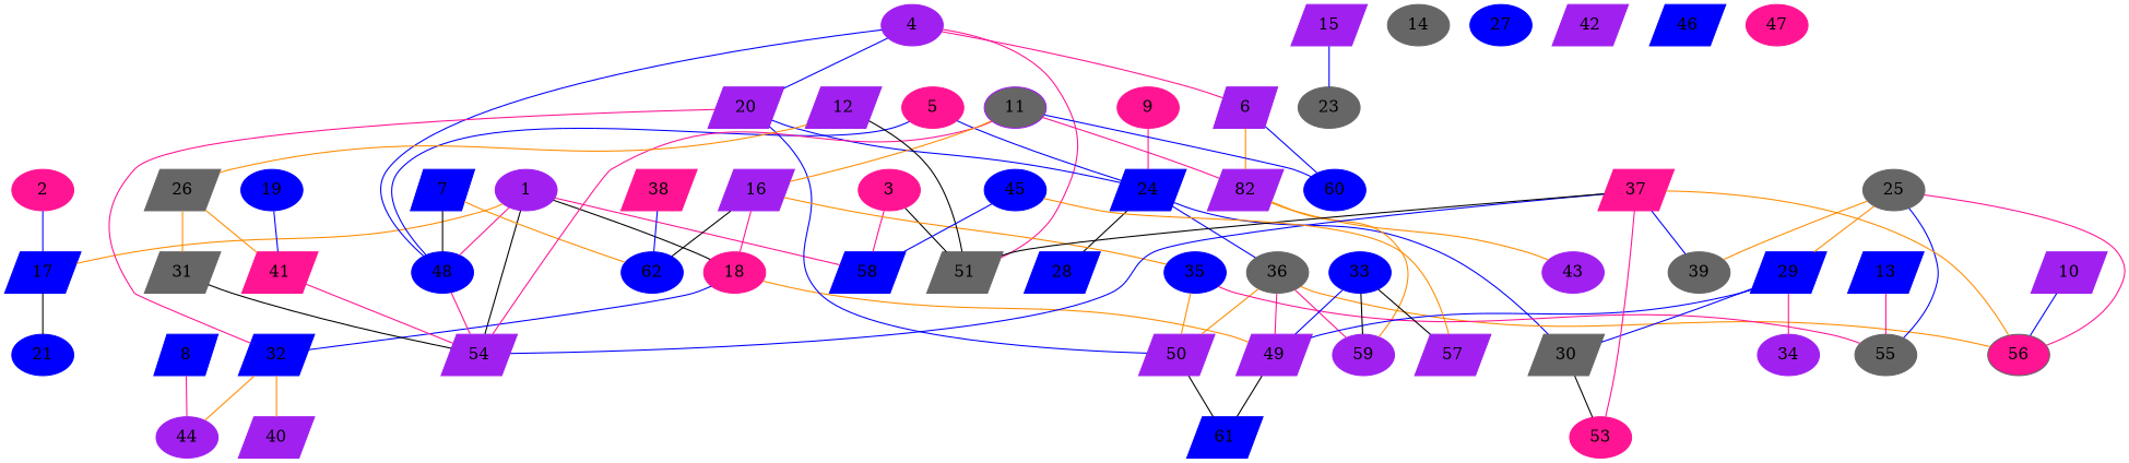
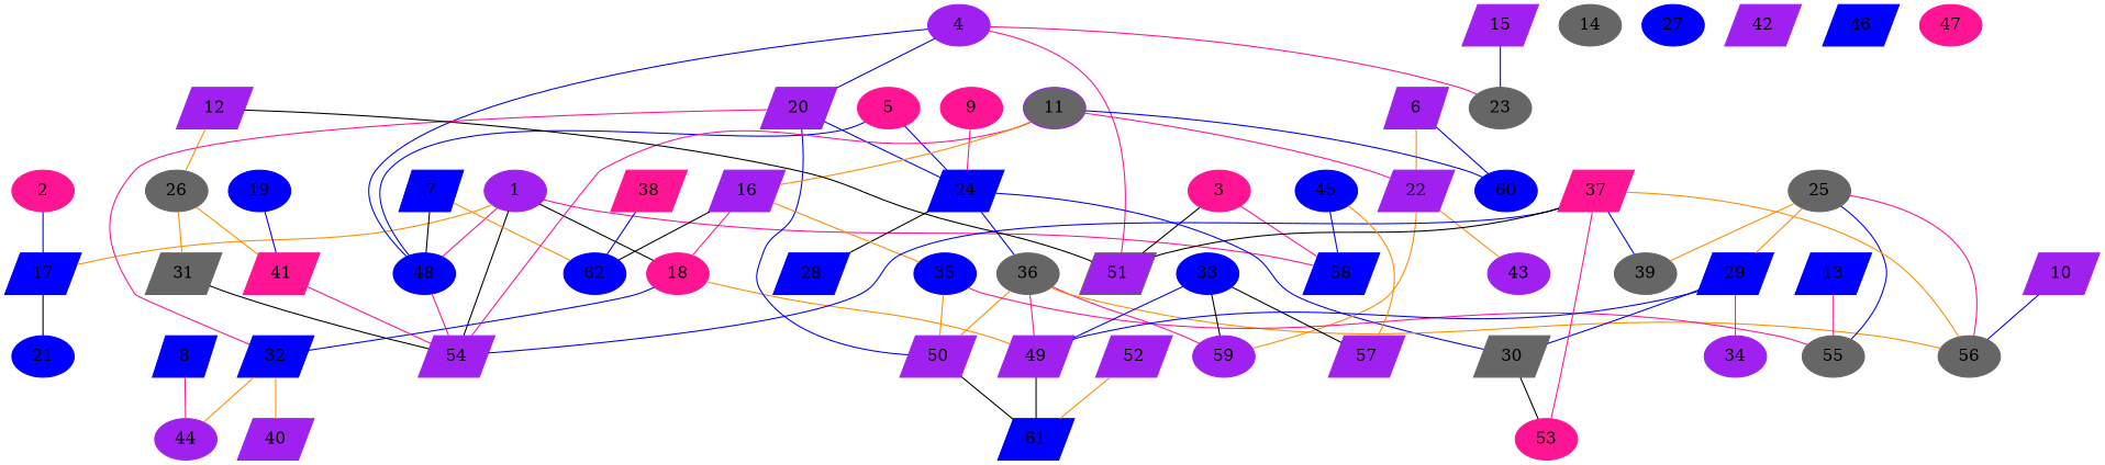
  graph {
    node [color=purple shape=parallelogram style=filled]
    edge [color=blue]
    1 [shape=ellipse]
    17 [color=blue]
    18 [color=deeppink shape=ellipse]
    48 [color=blue shape=ellipse]
    54
    58 [color=blue]
    21 [color=blue shape=ellipse]
    32 [color=blue]
    49
    2 [color=deeppink shape=ellipse]
    3 [color=deeppink shape=ellipse]
-   51 [color=gray40]
+   51 [color=gray40 fillcolor=purple]
    4 [shape=ellipse]
    23 [color=gray40 shape=ellipse]
    20
    9 [color=deeppink shape=ellipse]
    24 [color=blue]
    5 [color=deeppink shape=ellipse]
    28 [color=blue]
    30 [color=gray40]
    36 [color=gray40 shape=ellipse]
    6
-   22 [label=82]
+   22
    60 [color=blue shape=ellipse]
    43 [shape=ellipse]
    59 [shape=ellipse]
    7 [color=blue]
    62 [color=blue shape=ellipse]
    8 [color=blue]
    44 [shape=ellipse]
-   56 [color=gray40 shape=ellipse fillcolor=deeppink]
+   56 [color=gray40 shape=ellipse]
    10
    11 [fillcolor=gray40 shape=ellipse]
    16
    35 [color=blue shape=ellipse]
    12
-   26 [color=gray40]
+   26 [color=gray40 shape=ellipse]
    41 [color=deeppink]
    31 [color=gray40]
    13 [color=blue]
    55 [color=gray40 shape=ellipse]
    14 [color=gray40 shape=ellipse]
    15
    50
    40
    61 [color=blue]
    19 [color=blue shape=ellipse]
    53 [color=deeppink shape=ellipse]
    25 [color=gray40 shape=ellipse]
    29 [color=blue]
    39 [color=gray40 shape=ellipse]
    34 [shape=ellipse]
    27 [color=blue shape=ellipse]
    33 [color=blue shape=ellipse]
    57
    37 [color=deeppink]
    38 [color=deeppink]
    42
    45 [color=blue shape=ellipse]
    46 [color=blue]
    47 [color=deeppink shape=ellipse]
+   52
    1 -- 17 [color=darkorange]
    1 -- 18 [color=black]
    1 -- 48 [color=deeppink]
    1 -- 54 [color=black]
    1 -- 58 [color=deeppink]
    17 -- 21 [color=black]
    18 -- 32
    18 -- 49 [color=darkorange]
    48 -- 54 [color=deeppink]
    32 -- 44 [color=darkorange]
    32 -- 40 [color=darkorange]
    49 -- 61 [color=black]
    2 -- 17
    3 -- 58 [color=deeppink]
    3 -- 51 [color=black]
    4 -- 48
    4 -- 51 [color=deeppink]
-   4 -- 6 [color=deeppink]
+   4 -- 23 [color=deeppink]
    4 -- 20
    20 -- 32 [color=deeppink]
    20 -- 24
    20 -- 50
    9 -- 24 [color=deeppink]
    24 -- 28 [color=black]
    24 -- 30
    24 -- 36
    5 -- 48
    5 -- 24
    30 -- 53 [color=black]
    36 -- 49 [color=deeppink]
    36 -- 59 [color=deeppink]
    36 -- 56 [color=darkorange]
    36 -- 50 [color=darkorange]
    6 -- 22 [color=darkorange]
    6 -- 60
    22 -- 43 [color=darkorange]
    22 -- 59 [color=darkorange]
    7 -- 48 [color=black]
    7 -- 62 [color=darkorange]
    8 -- 44 [color=deeppink]
    10 -- 56
    11 -- 54 [color=deeppink]
    11 -- 22 [color=deeppink]
    11 -- 60
    11 -- 16 [color=darkorange]
    16 -- 18 [color=deeppink]
    16 -- 62 [color=black]
    16 -- 35 [color=darkorange]
    35 -- 55 [color=deeppink]
    35 -- 50 [color=darkorange]
    12 -- 51 [color=black]
    12 -- 26 [color=darkorange]
    26 -- 41 [color=darkorange]
    26 -- 31 [color=darkorange]
    41 -- 54 [color=deeppink]
    31 -- 54 [color=black]
    13 -- 55 [color=deeppink]
    15 -- 23
    50 -- 61 [color=black]
    19 -- 41
    25 -- 56 [color=deeppink]
    25 -- 55
    25 -- 29 [color=darkorange]
    25 -- 39 [color=darkorange]
    29 -- 49
    29 -- 30
    29 -- 34 [color=deeppink]
    33 -- 49
    33 -- 59 [color=black]
    33 -- 57 [color=black]
    37 -- 54
    37 -- 51 [color=black]
    37 -- 56 [color=darkorange]
    37 -- 53 [color=deeppink]
    37 -- 39
    38 -- 62
    45 -- 58
    45 -- 57 [color=darkorange]
+   52 -- 61 [color=darkorange]
  }
